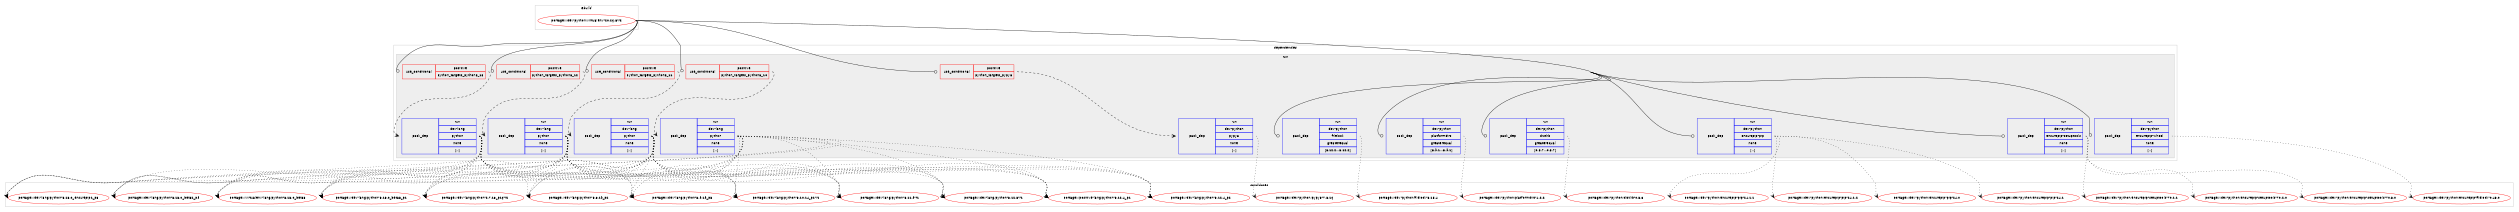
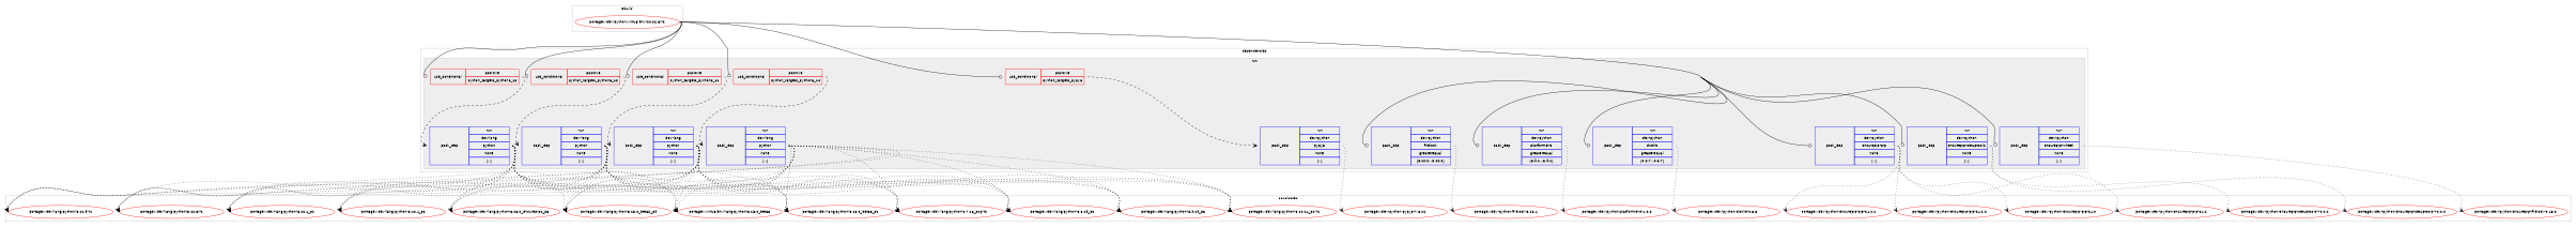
  digraph {
    compound=true
    concentrate=true
    fontname=Helvetica
    fontsize=10
    newrank=true
    rankdir=TB
    ranksep=1.5
    node [color=red fontname=Helvetica fontsize=10]
    edge [arrowhead=vee headport=w style=dotted tailport=e weight=100]
    n1 [label="portage://dev-python/virtualenv-20.26.3-r2" width=4]
    n2 [color=blue label=<<TABLE BORDER="0" CELLBORDER="1" CELLSPACING="0" CELLPADDING="4" WIDTH="220"><TR><TD ROWSPAN="6" CELLPADDING="30">pack_dep</TD></TR><TR><TD WIDTH="110">run</TD></TR><TR><TD>dev-python</TD></TR><TR><TD>pypy3</TD></TR><TR><TD>none</TD></TR><TR><TD>[,,]</TD></TR></TABLE>> shape=none]
    n3 [label=<<TABLE BORDER="0" CELLBORDER="1" CELLSPACING="0" CELLPADDING="4"><TR><TD ROWSPAN="3" CELLPADDING="10">use_conditional</TD></TR><TR><TD>positive</TD></TR><TR><TD>python_targets_pypy3</TD></TR></TABLE>> shape=none]
    n4 [color=blue label=<<TABLE BORDER="0" CELLBORDER="1" CELLSPACING="0" CELLPADDING="4" WIDTH="220"><TR><TD ROWSPAN="6" CELLPADDING="30">pack_dep</TD></TR><TR><TD WIDTH="110">run</TD></TR><TR><TD>dev-lang</TD></TR><TR><TD>python</TD></TR><TR><TD>none</TD></TR><TR><TD>[,,]</TD></TR></TABLE>> shape=none]
    n5 [label=<<TABLE BORDER="0" CELLBORDER="1" CELLSPACING="0" CELLPADDING="4"><TR><TD ROWSPAN="3" CELLPADDING="10">use_conditional</TD></TR><TR><TD>positive</TD></TR><TR><TD>python_targets_python3_10</TD></TR></TABLE>> shape=none]
    n6 [color=blue label=<<TABLE BORDER="0" CELLBORDER="1" CELLSPACING="0" CELLPADDING="4" WIDTH="220"><TR><TD ROWSPAN="6" CELLPADDING="30">pack_dep</TD></TR><TR><TD WIDTH="110">run</TD></TR><TR><TD>dev-lang</TD></TR><TR><TD>python</TD></TR><TR><TD>none</TD></TR><TR><TD>[,,]</TD></TR></TABLE>> shape=none]
    n7 [label=<<TABLE BORDER="0" CELLBORDER="1" CELLSPACING="0" CELLPADDING="4"><TR><TD ROWSPAN="3" CELLPADDING="10">use_conditional</TD></TR><TR><TD>positive</TD></TR><TR><TD>python_targets_python3_11</TD></TR></TABLE>> shape=none]
    n8 [color=blue label=<<TABLE BORDER="0" CELLBORDER="1" CELLSPACING="0" CELLPADDING="4" WIDTH="220"><TR><TD ROWSPAN="6" CELLPADDING="30">pack_dep</TD></TR><TR><TD WIDTH="110">run</TD></TR><TR><TD>dev-lang</TD></TR><TR><TD>python</TD></TR><TR><TD>none</TD></TR><TR><TD>[,,]</TD></TR></TABLE>> shape=none]
    n9 [label=<<TABLE BORDER="0" CELLBORDER="1" CELLSPACING="0" CELLPADDING="4"><TR><TD ROWSPAN="3" CELLPADDING="10">use_conditional</TD></TR><TR><TD>positive</TD></TR><TR><TD>python_targets_python3_12</TD></TR></TABLE>> shape=none]
    n10 [color=blue label=<<TABLE BORDER="0" CELLBORDER="1" CELLSPACING="0" CELLPADDING="4" WIDTH="220"><TR><TD ROWSPAN="6" CELLPADDING="30">pack_dep</TD></TR><TR><TD WIDTH="110">run</TD></TR><TR><TD>dev-lang</TD></TR><TR><TD>python</TD></TR><TR><TD>none</TD></TR><TR><TD>[,,]</TD></TR></TABLE>> shape=none]
    n11 [label=<<TABLE BORDER="0" CELLBORDER="1" CELLSPACING="0" CELLPADDING="4"><TR><TD ROWSPAN="3" CELLPADDING="10">use_conditional</TD></TR><TR><TD>positive</TD></TR><TR><TD>python_targets_python3_13</TD></TR></TABLE>> shape=none]
    n12 [color=blue label=<<TABLE BORDER="0" CELLBORDER="1" CELLSPACING="0" CELLPADDING="4" WIDTH="220"><TR><TD ROWSPAN="6" CELLPADDING="30">pack_dep</TD></TR><TR><TD WIDTH="110">run</TD></TR><TR><TD>dev-python</TD></TR><TR><TD>distlib</TD></TR><TR><TD>greaterequal</TD></TR><TR><TD>[0.3.7,,,0.3.7]</TD></TR></TABLE>> shape=none]
    n13 [color=blue label=<<TABLE BORDER="0" CELLBORDER="1" CELLSPACING="0" CELLPADDING="4" WIDTH="220"><TR><TD ROWSPAN="6" CELLPADDING="30">pack_dep</TD></TR><TR><TD WIDTH="110">run</TD></TR><TR><TD>dev-python</TD></TR><TR><TD>ensurepip-pip</TD></TR><TR><TD>none</TD></TR><TR><TD>[,,]</TD></TR></TABLE>> shape=none]
    n14 [color=blue label=<<TABLE BORDER="0" CELLBORDER="1" CELLSPACING="0" CELLPADDING="4" WIDTH="220"><TR><TD ROWSPAN="6" CELLPADDING="30">pack_dep</TD></TR><TR><TD WIDTH="110">run</TD></TR><TR><TD>dev-python</TD></TR><TR><TD>ensurepip-setuptools</TD></TR><TR><TD>none</TD></TR><TR><TD>[,,]</TD></TR></TABLE>> shape=none]
    n15 [color=blue label=<<TABLE BORDER="0" CELLBORDER="1" CELLSPACING="0" CELLPADDING="4" WIDTH="220"><TR><TD ROWSPAN="6" CELLPADDING="30">pack_dep</TD></TR><TR><TD WIDTH="110">run</TD></TR><TR><TD>dev-python</TD></TR><TR><TD>ensurepip-wheel</TD></TR><TR><TD>none</TD></TR><TR><TD>[,,]</TD></TR></TABLE>> shape=none]
    n16 [color=blue label=<<TABLE BORDER="0" CELLBORDER="1" CELLSPACING="0" CELLPADDING="4" WIDTH="220"><TR><TD ROWSPAN="6" CELLPADDING="30">pack_dep</TD></TR><TR><TD WIDTH="110">run</TD></TR><TR><TD>dev-python</TD></TR><TR><TD>filelock</TD></TR><TR><TD>greaterequal</TD></TR><TR><TD>[3.12.2,,,3.12.2]</TD></TR></TABLE>> shape=none]
    n17 [color=blue label=<<TABLE BORDER="0" CELLBORDER="1" CELLSPACING="0" CELLPADDING="4" WIDTH="220"><TR><TD ROWSPAN="6" CELLPADDING="30">pack_dep</TD></TR><TR><TD WIDTH="110">run</TD></TR><TR><TD>dev-python</TD></TR><TR><TD>platformdirs</TD></TR><TR><TD>greaterequal</TD></TR><TR><TD>[3.9.1,,,3.9.1]</TD></TR></TABLE>> shape=none]
    n18 [label="portage://dev-lang/python-3.13.0_beta3_p1" width=4]
    n19 [label="portage://virtualenv-lang/python-3.13.0_beta3" width=4]
    n20 [label="portage://dev-lang/python-3.13.0_beta2_p9" width=4]
    n21 [label="portage://dev-lang/python-3.13.0_ensurepip1_p3" width=4]
    n22 [label="portage://dev-lang/python-3.12.4_p2" width=4]
-   n23 [label="portage://positive-lang/python-3.12.4_p1" width=4]
+   n23 [label="portage://dev-lang/python-3.12.4_p1" width=4]
    n24 [label="portage://dev-lang/python-3.12.3-r1" width=4]
    n25 [label="portage://dev-lang/python-3.11.9-r1" width=4]
    n26 [label="portage://dev-lang/python-3.10.14_p1-r1" width=4]
    n27 [label="portage://dev-lang/python-3.9.19_p3" width=4]
    n28 [label="portage://dev-lang/python-3.8.19_p2" width=4]
    n29 [label="portage://dev-lang/python-2.7.18_p16-r2" width=4]
    n30 [label="portage://dev-python/pypy3-7.3.16" width=4]
    n31 [label="portage://dev-python/distlib-0.3.8" width=4]
    n32 [label="portage://dev-python/ensurepip-pip-24.1.2" width=4]
    n33 [label="portage://dev-python/ensurepip-pip-24.1.1" width=4]
    n34 [label="portage://dev-python/ensurepip-pip-24.1" width=4]
    n35 [label="portage://dev-python/ensurepip-pip-24.0" width=4]
-   n36 [label="portage://dev-python/ensurepip-setuptools-70.3.0" width=4]
    n37 [label="portage://dev-python/ensurepip-setuptools-70.2.0" width=4]
    n38 [label="portage://dev-python/ensurepip-setuptools-70.1.1" width=4]
    n39 [label="portage://dev-python/ensurepip-filelock-0.43.0" width=4]
    n40 [label="portage://dev-python/filelock-3.15.4" width=4]
    n41 [label="portage://dev-python/platformdirs-4.2.2" width=4]
    subgraph cluster_1 {
      color=gray
      label=<<i>ebuild</i>>
      n1
    }
    subgraph cluster_2 {
      color=gray
      label=<<i>dependencies</i>>
      subgraph cluster_3 {
        color=gray
        fillcolor="#eeeeee"
        label=<<i>compile</i>>
        style=filled
      }
      subgraph cluster_4 {
        color=gray
        fillcolor="#eeeeee"
        label=<<i>compile and run</i>>
        style=filled
      }
      subgraph cluster_5 {
        color=gray
        fillcolor="#eeeeee"
        label=<<i>run</i>>
        style=filled
        subgraph sub_6 {
          color=gray
          fillcolor="#eeeeee"
          label=<<i>run</i>>
          style=filled
          n3
          subgraph sub_7 {
            color=gray
            fillcolor="#eeeeee"
            label=<<i>run</i>>
            style=filled
            n2
          }
        }
        subgraph sub_8 {
          color=gray
          fillcolor="#eeeeee"
          label=<<i>run</i>>
          style=filled
          n5
          subgraph sub_9 {
            color=gray
            fillcolor="#eeeeee"
            label=<<i>run</i>>
            style=filled
            n4
          }
        }
        subgraph sub_10 {
          color=gray
          fillcolor="#eeeeee"
          label=<<i>run</i>>
          style=filled
          n7
          subgraph sub_11 {
            color=gray
            fillcolor="#eeeeee"
            label=<<i>run</i>>
            style=filled
            n6
          }
        }
        subgraph sub_12 {
          color=gray
          fillcolor="#eeeeee"
          label=<<i>run</i>>
          style=filled
          n9
          subgraph sub_13 {
            color=gray
            fillcolor="#eeeeee"
            label=<<i>run</i>>
            style=filled
            n8
          }
        }
        subgraph sub_14 {
          color=gray
          fillcolor="#eeeeee"
          label=<<i>run</i>>
          style=filled
          n11
          subgraph sub_15 {
            color=gray
            fillcolor="#eeeeee"
            label=<<i>run</i>>
            style=filled
            n10
          }
        }
        subgraph sub_16 {
          color=gray
          fillcolor="#eeeeee"
          label=<<i>run</i>>
          style=filled
          n12
        }
        subgraph sub_17 {
          color=gray
          fillcolor="#eeeeee"
          label=<<i>run</i>>
          style=filled
          n13
        }
        subgraph sub_18 {
          color=gray
          fillcolor="#eeeeee"
          label=<<i>run</i>>
          style=filled
          n14
        }
        subgraph sub_19 {
          color=gray
          fillcolor="#eeeeee"
          label=<<i>run</i>>
          style=filled
          n15
        }
        subgraph sub_20 {
          color=gray
          fillcolor="#eeeeee"
          label=<<i>run</i>>
          style=filled
          n16
        }
        subgraph sub_21 {
          color=gray
          fillcolor="#eeeeee"
          label=<<i>run</i>>
          style=filled
          n17
        }
      }
    }
    subgraph cluster_22 {
      color=gray
      label=<<i>candidates</i>>
      rank=same
      subgraph sub_23 {
        color=black
        label=<<i>candidates</i>>
        nodesep=1
        rank=same
        n18
        n19
        n20
        n21
        n22
        n23
        n24
        n25
        n26
        n27
        n28
        n29
      }
      subgraph sub_24 {
        color=black
        label=<<i>candidates</i>>
        nodesep=1
        rank=same
        n30
      }
      subgraph sub_25 {
        color=black
        label=<<i>candidates</i>>
        nodesep=1
        rank=same
        n18
        n19
        n20
        n21
        n22
        n23
        n24
        n25
        n26
        n27
        n28
        n29
      }
      subgraph sub_26 {
        color=black
        label=<<i>candidates</i>>
        nodesep=1
        rank=same
        n18
        n19
        n20
        n21
        n22
        n23
        n24
        n25
        n26
        n27
        n28
        n29
      }
      subgraph sub_27 {
        color=black
        label=<<i>candidates</i>>
        nodesep=1
        rank=same
        n18
        n19
        n20
        n21
        n22
        n23
        n24
        n25
        n26
        n27
        n28
        n29
      }
      subgraph sub_28 {
        color=black
        label=<<i>candidates</i>>
        nodesep=1
        rank=same
        n31
      }
      subgraph sub_29 {
        color=black
        label=<<i>candidates</i>>
        nodesep=1
        rank=same
        n32
        n33
        n34
        n35
      }
      subgraph sub_30 {
        color=black
        label=<<i>candidates</i>>
        nodesep=1
        rank=same
-       n36
        n37
        n38
      }
      subgraph sub_31 {
        color=black
        label=<<i>candidates</i>>
        nodesep=1
        rank=same
        n39
      }
      subgraph sub_32 {
        color=black
        label=<<i>candidates</i>>
        nodesep=1
        rank=same
        n40
      }
      subgraph sub_33 {
        color=black
        label=<<i>candidates</i>>
        nodesep=1
        rank=same
        n41
      }
    }
    n1 -> n3 [arrowhead=odot style=solid weight=20]
    n1 -> n5 [arrowhead=odot style=solid weight=20]
    n1 -> n7 [arrowhead=odot style=solid weight=20]
    n1 -> n9 [arrowhead=odot style=solid weight=20]
    n1 -> n11 [arrowhead=odot style=solid weight=20]
    n1 -> n12 [arrowhead=odot style=solid weight=20]
    n1 -> n13 [arrowhead=odot style=solid weight=20]
    n1 -> n14 [arrowhead=odot style=solid weight=20]
    n1 -> n15 [arrowhead=odot style=solid weight=20]
    n1 -> n16 [arrowhead=odot style=solid weight=20]
    n1 -> n17 [arrowhead=odot style=solid weight=20]
    n2 -> n30
    n3 -> n2 [style=dashed weight=20]
    n4 -> n18
    n4 -> n19
    n4 -> n20
    n4 -> n21
    n4 -> n22
    n4 -> n23
    n4 -> n24
    n4 -> n25
    n4 -> n26
    n4 -> n27
    n4 -> n28
    n4 -> n29
    n5 -> n4 [style=dashed weight=20]
    n6 -> n18
    n6 -> n19
    n6 -> n20
    n6 -> n21
    n6 -> n22
    n6 -> n23
    n6 -> n24
    n6 -> n25
    n6 -> n26
    n6 -> n27
    n6 -> n28
    n6 -> n29
    n7 -> n6 [style=dashed weight=20]
    n8 -> n18
    n8 -> n19
    n8 -> n20
    n8 -> n21
    n8 -> n22
    n8 -> n23
    n8 -> n24
    n8 -> n25
    n8 -> n26
    n8 -> n27
    n8 -> n28
    n8 -> n29
    n9 -> n8 [style=dashed weight=20]
    n10 -> n18
    n10 -> n19
    n10 -> n20
    n10 -> n21
    n10 -> n22
    n10 -> n23
    n10 -> n24
    n10 -> n25
    n10 -> n26
    n10 -> n27
    n10 -> n28
    n10 -> n29
    n11 -> n10 [style=dashed weight=20]
    n12 -> n31
    n13 -> n32
    n13 -> n33
    n13 -> n34
    n13 -> n35
-   n14 -> n36
    n14 -> n37
    n14 -> n38
    n15 -> n39
    n16 -> n40
    n17 -> n41
  }
